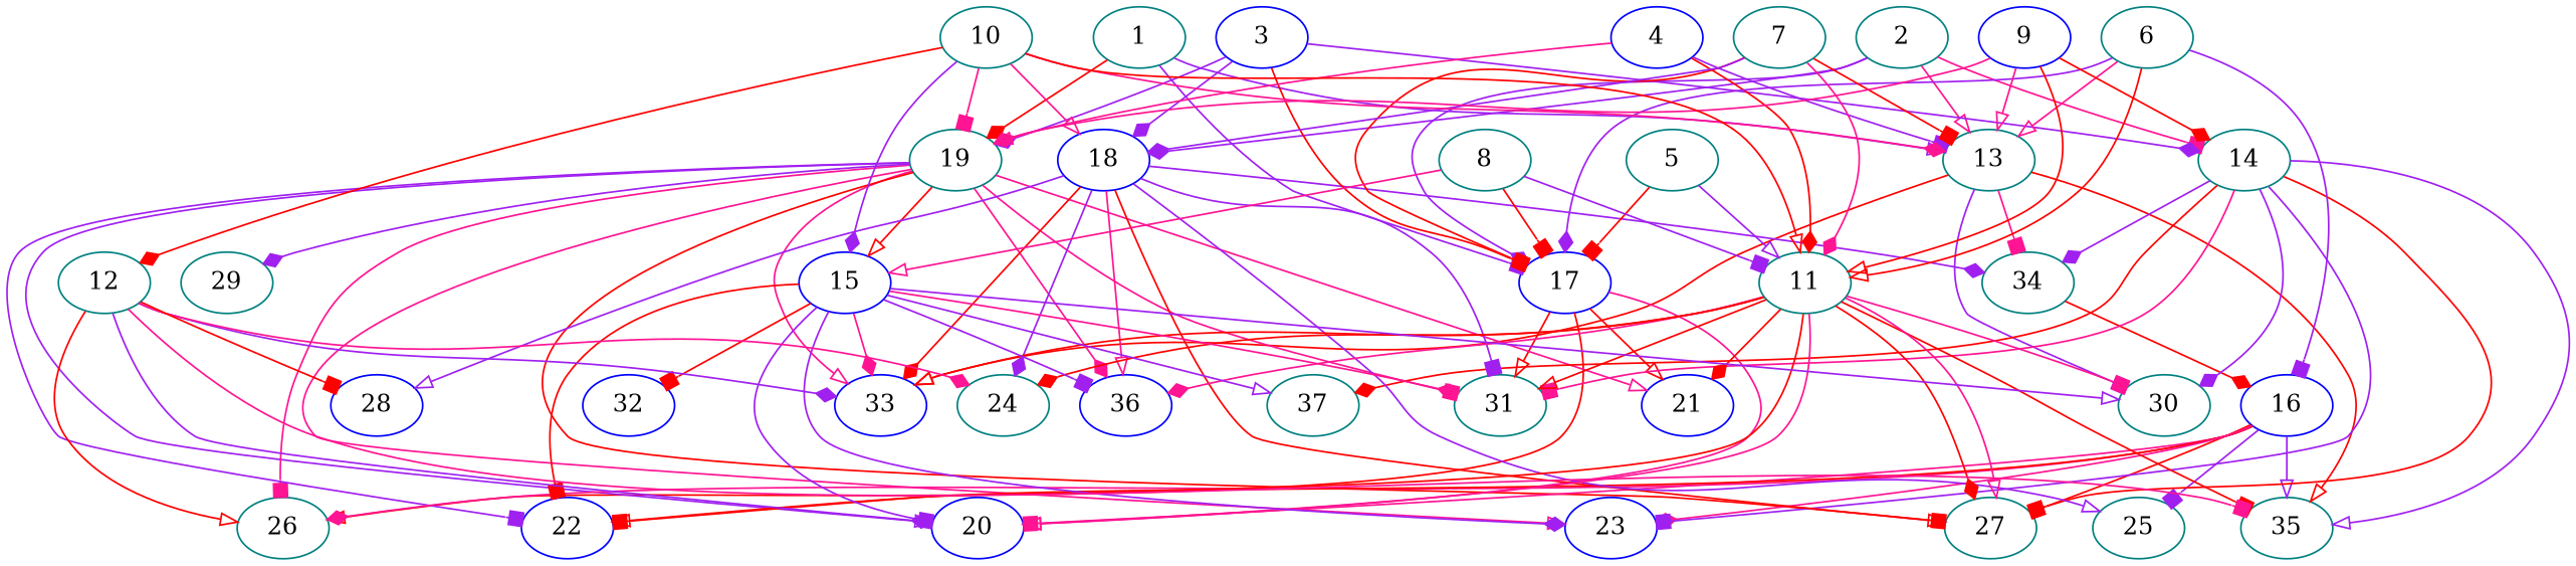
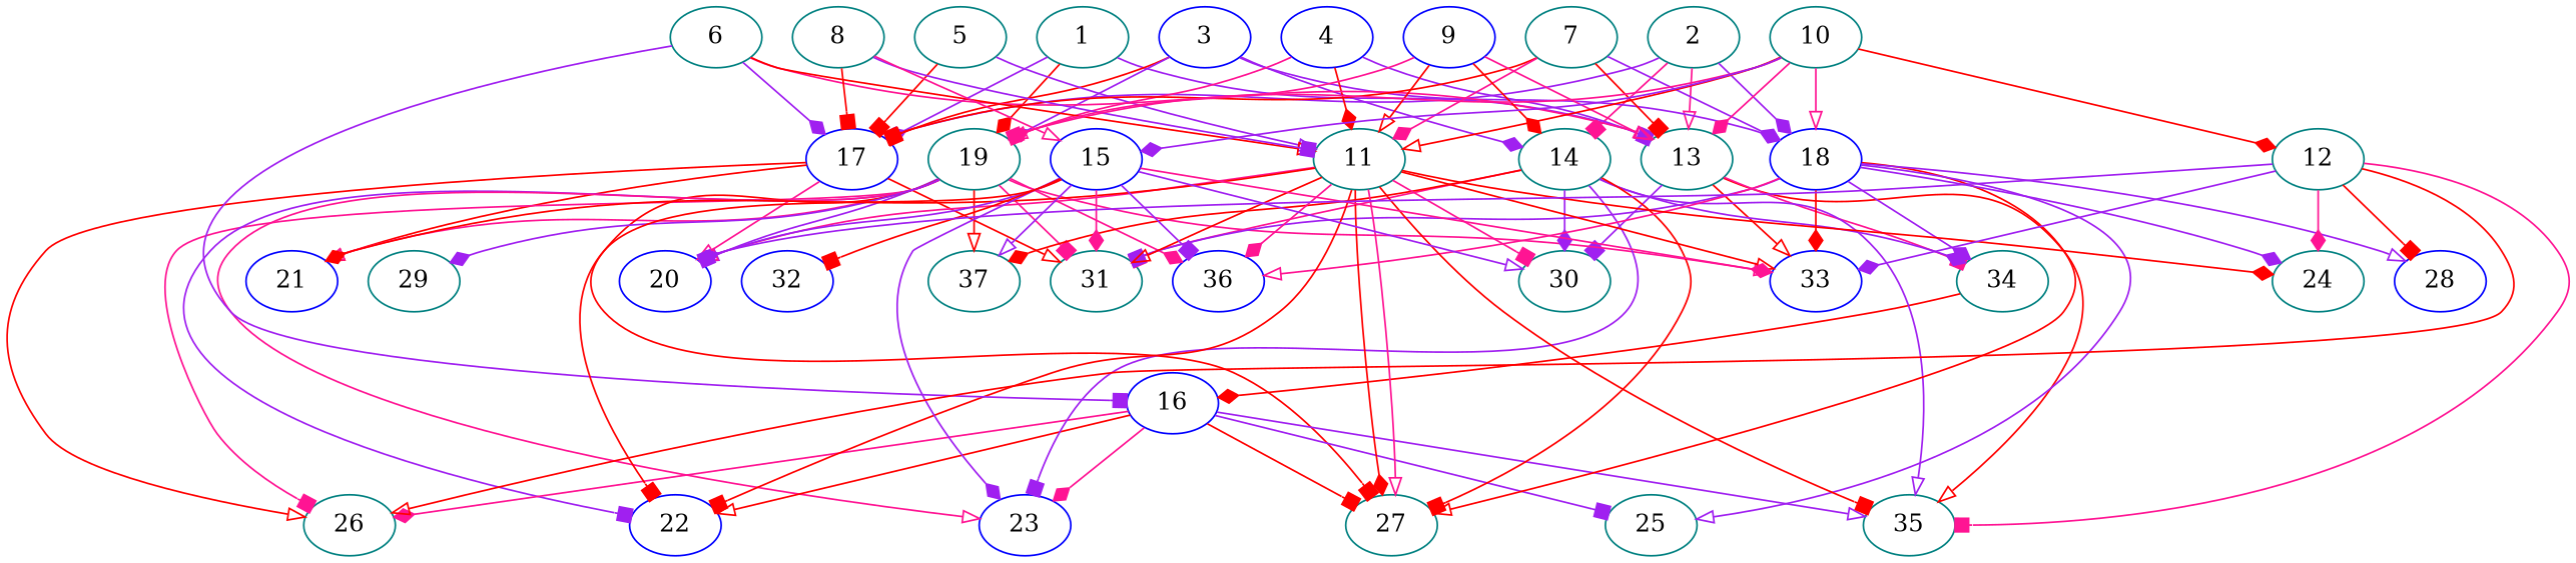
  digraph {
    node [alpha=0.08 color=teal]
    edge [arrowhead=onormal color=red]
    1 [alpha=0.13 expect_size=443157241207138752]
    13 [alpha=0.19 expect_size=19466967113409924]
    17 [alpha=0.16 color=blue expect_size=7858480056586060]
    19 [alpha=0.10 expect_size=194589391819387424]
    30 [alpha=0.19 expect_size=303371277687090]
    33 [alpha=0.12 color=blue expect_size=40172030036068760]
    35 [alpha=0.18 expect_size=37431355466013496]
    34 [alpha=0.05 expect_size=180073291754193813504]
    20 [color=blue expect_size=40715490624805800]
    21 [alpha=0.01 color=blue expect_size=5780430139721409]
    31 [alpha=0.01 expect_size=115143332204965120]
    26 [alpha=0.05 expect_size=665651019421983965184]
    22 [alpha=0.18 color=blue expect_size=310316507273887744000]
    27 [alpha=0.15 expect_size=21859151871962800]
    36 [alpha=0.06 color=blue expect_size=186524484893671424000]
    23 [alpha=0.20 color=blue expect_size=11648854596889678]
    37 [alpha=0.14 expect_size=6158649416308968]
    29 [expect_size=31367619175035664]
    16 [alpha=0.06 color=blue expect_size=124269383691537600]
    2 [alpha=0.06 expect_size=2253061136595288064]
    14 [alpha=0.07 expect_size=211697109994248863744]
    18 [alpha=0.05 color=blue expect_size=1377463877142315008000]
    24 [alpha=0.07 expect_size=851005182587551872]
    28 [alpha=0.12 color=blue expect_size=2290138577384540995584]
    25 [alpha=0.07 expect_size=421883588871689601024]
    3 [alpha=0.09 color=blue expect_size=1159321925734496256]
    4 [alpha=0.11 color=blue expect_size=997475252188923520]
    11 [expect_size=12233133332777982]
    5 [expect_size=23887189715277556]
    6 [expect_size=394798622629956992]
    7 [alpha=0.07 expect_size=10228278559971166]
    8 [alpha=0.20 expect_size=34342907400286340]
    15 [alpha=0.13 color=blue expect_size=231879796351616155648]
    32 [alpha=0.12 color=blue expect_size=16254503450048358]
    9 [alpha=0.03 color=blue expect_size=70884226450188480]
    10 [alpha=0.18 expect_size=4923589868805282]
    12 [alpha=0.12 expect_size=2497091068526422528]
    1 -> 13 [color=purple]
    1 -> 17 [arrowhead=box color=purple]
    1 -> 19 [arrowhead=diamond]
    13 -> 30 [arrowhead=box color=purple]
    13 -> 33
    13 -> 35
    13 -> 34 [arrowhead=box color=deeppink]
    17 -> 20 [color=deeppink]
    17 -> 21
    17 -> 31
    17 -> 26
    19 -> 33 [color=deeppink]
    19 -> 20 [color=purple]
    19 -> 21 [color=deeppink]
    19 -> 31 [arrowhead=box color=deeppink]
    19 -> 26 [arrowhead=box color=deeppink]
    19 -> 22 [arrowhead=box color=purple]
    19 -> 27 [arrowhead=box]
    19 -> 36 [arrowhead=diamond color=deeppink]
    19 -> 23 [color=deeppink]
-   19 -> 15
+   19 -> 37
    19 -> 29 [arrowhead=diamond color=purple]
    34 -> 16 [arrowhead=diamond]
    16 -> 35 [color=purple]
-   16 -> 20 [arrowhead=box color=deeppink]
    16 -> 26 [arrowhead=diamond color=deeppink]
    16 -> 22
    16 -> 27 [arrowhead=box]
    16 -> 23 [arrowhead=diamond color=deeppink]
    16 -> 25 [arrowhead=box color=purple]
    2 -> 13 [color=deeppink]
    2 -> 17 [arrowhead=diamond color=purple]
    2 -> 14 [arrowhead=box color=deeppink]
    2 -> 18 [arrowhead=diamond color=purple]
    14 -> 30 [arrowhead=diamond color=purple]
    14 -> 35 [color=purple]
    14 -> 34 [arrowhead=diamond color=purple]
    14 -> 31 [arrowhead=box color=deeppink]
    14 -> 27 [arrowhead=box]
    14 -> 23 [arrowhead=box color=purple]
    14 -> 37 [arrowhead=diamond]
    18 -> 33 [arrowhead=diamond]
    18 -> 34 [arrowhead=diamond color=purple]
    18 -> 31 [arrowhead=box color=purple]
    18 -> 27
    18 -> 36 [color=deeppink]
    18 -> 24 [arrowhead=diamond color=purple]
    18 -> 28 [color=purple]
    18 -> 25 [color=purple]
    3 -> 17 [arrowhead=box]
    3 -> 19 [arrowhead=diamond color=purple]
    3 -> 14 [arrowhead=diamond color=purple]
    3 -> 18 [arrowhead=diamond color=purple]
    4 -> 13 [arrowhead=box color=purple]
    4 -> 19 [color=deeppink]
    4 -> 11 [arrowhead=diamond]
    11 -> 30 [arrowhead=box color=deeppink]
    11 -> 33
    11 -> 35 [arrowhead=box]
    11 -> 20 [color=deeppink]
    11 -> 21 [arrowhead=diamond]
    11 -> 31
    11 -> 22 [arrowhead=box]
    11 -> 27 [arrowhead=diamond]
    11 -> 27 [color=deeppink]
    11 -> 36 [arrowhead=diamond color=deeppink]
    11 -> 24 [arrowhead=diamond]
    5 -> 17 [arrowhead=box]
    5 -> 11 [color=purple]
    6 -> 13 [color=deeppink]
    6 -> 17 [arrowhead=diamond color=purple]
    6 -> 16 [arrowhead=box color=purple]
    6 -> 11
    7 -> 13 [arrowhead=box]
    7 -> 17 [arrowhead=box]
    7 -> 18 [arrowhead=diamond color=purple]
    7 -> 11 [arrowhead=diamond color=deeppink]
    8 -> 17 [arrowhead=box]
    8 -> 11 [arrowhead=box color=purple]
    8 -> 15 [color=deeppink]
    15 -> 30 [color=purple]
    15 -> 33 [arrowhead=diamond color=deeppink]
    15 -> 20 [arrowhead=box color=purple]
    15 -> 31 [arrowhead=diamond color=deeppink]
    15 -> 22 [arrowhead=box]
    15 -> 36 [arrowhead=box color=purple]
    15 -> 23 [arrowhead=diamond color=purple]
    15 -> 37 [color=purple]
    15 -> 32 [arrowhead=box]
    9 -> 13 [color=deeppink]
    9 -> 19 [arrowhead=diamond color=deeppink]
    9 -> 14 [arrowhead=diamond]
    9 -> 11
    10 -> 13 [arrowhead=diamond color=deeppink]
    10 -> 19 [arrowhead=box color=deeppink]
    10 -> 18 [color=deeppink]
    10 -> 11
    10 -> 15 [arrowhead=diamond color=purple]
    10 -> 12 [arrowhead=diamond]
    12 -> 33 [arrowhead=diamond color=purple]
    12 -> 35 [arrowhead=box color=deeppink]
    12 -> 20 [arrowhead=diamond color=purple]
    12 -> 26
    12 -> 24 [arrowhead=diamond color=deeppink]
    12 -> 28 [arrowhead=box]
  }
